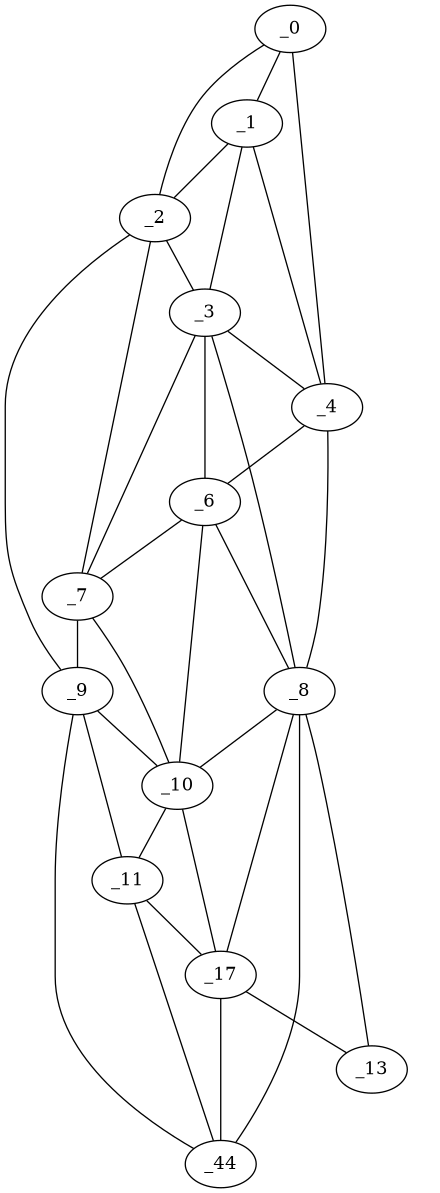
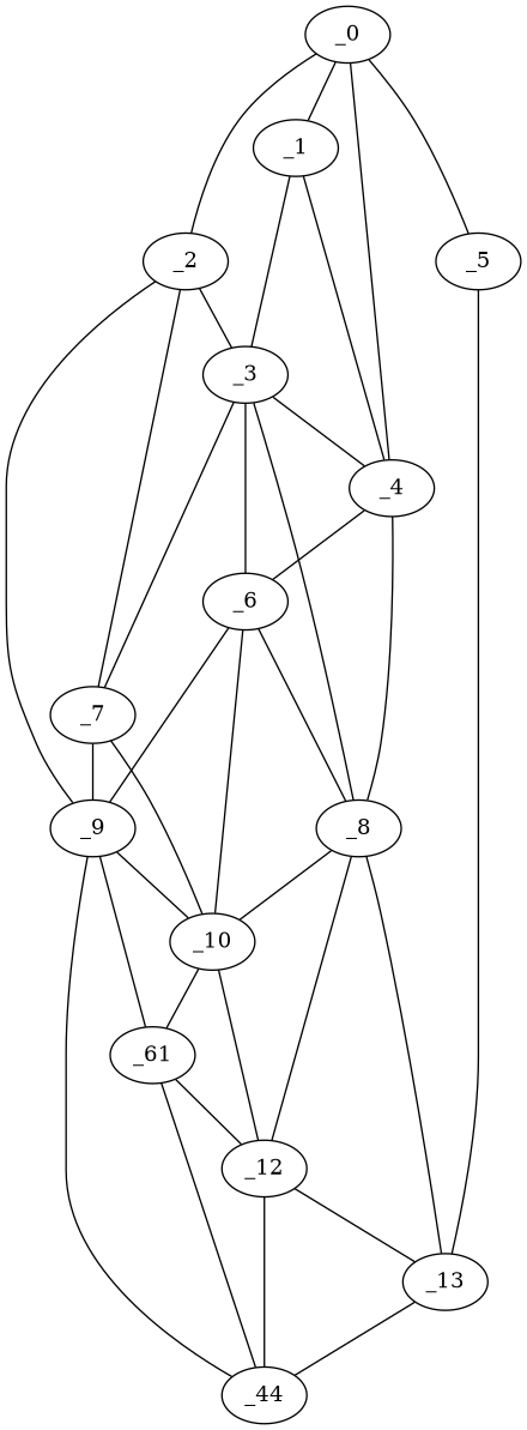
  graph {
    node [x=80 y=35]
    edge [valence=1]
    _0 [x=37 y=36]
    _1 [x=42]
    _2 [x=49 y=27]
    _4 [x=62 y=44]
+   _5 [x=67 y=77]
    _3 [x=51 y=34]
    _7 [x=74 y=30]
    _9 [y=29]
    _6 [x=71 y=39]
    _8 [x=77 y=70]
    _13 [x=123 y=65]
    _10 [y=39]
-   _11 [x=88]
+   _11 [x=88 label=_61]
    n14 [label=_44 x=124 y=59]
-   _12 [x=95 y=55 label=_17]
+   _12 [x=95 y=55]
    _0 -- _1 [valence=2]
    _0 -- _2
    _0 -- _4
-   _1 -- _2
+   _0 -- _5
    _1 -- _4
    _1 -- _3 [valence=2]
    _2 -- _3 [valence=2]
    _2 -- _7
    _2 -- _9
    _4 -- _6 [valence=2]
    _4 -- _8 [valence=2]
+   _5 -- _13
    _3 -- _4 [valence=2]
    _3 -- _7 [valence=2]
    _3 -- _6
    _3 -- _8 [valence=2]
    _7 -- _9
    _7 -- _10 [valence=2]
    _9 -- _10 [valence=2]
    _9 -- _11
    _9 -- n14
-   _6 -- _7
+   _6 -- _9
    _6 -- _8
    _6 -- _10 [valence=2]
    _8 -- _13
    _8 -- _10 [valence=2]
    _8 -- _12 [valence=2]
-   _8 -- n14
+   _13 -- n14
    _10 -- _11
    _10 -- _12
    _11 -- n14 [valence=2]
    _11 -- _12 [valence=2]
    _12 -- _13 [valence=2]
    _12 -- n14 [valence=2]
  }
